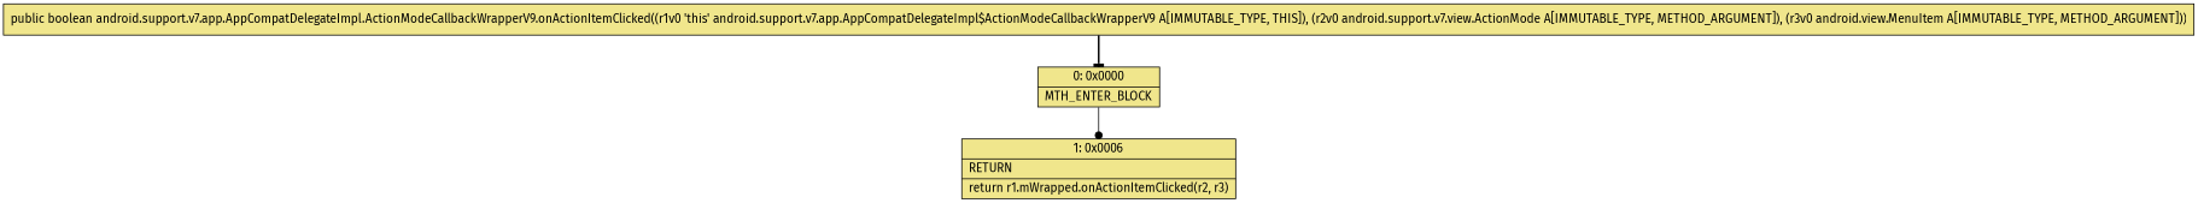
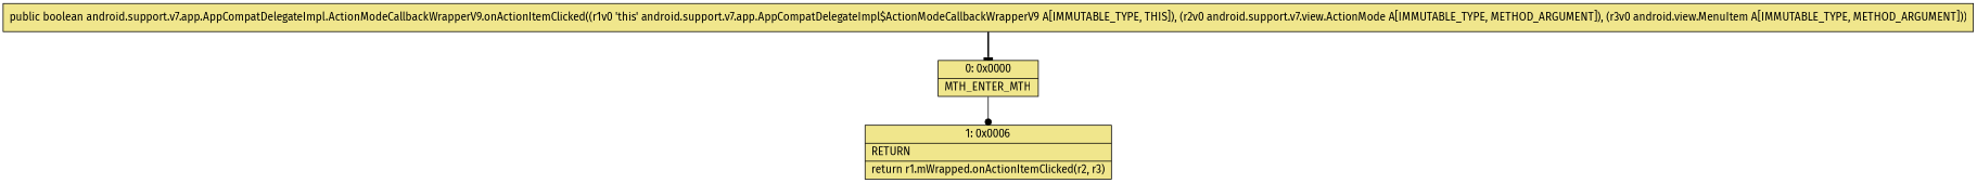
  digraph {
    fontname="Fira Sans"
    node [shape=record style=filled fillcolor=khaki fontname="Fira Sans"]
    edge [fontname="Fira Sans"]
-   n1 [label="{0\:\ 0x0000|MTH_ENTER_BLOCK\l}"]
+   n1 [label="{0\:\ 0x0000|MTH_ENTER_MTH\l}"]
    n2 [label="{1\:\ 0x0006|RETURN\l|return r1.mWrapped.onActionItemClicked(r2, r3)\l}"]
    n3 [label="{public boolean android.support.v7.app.AppCompatDelegateImpl.ActionModeCallbackWrapperV9.onActionItemClicked((r1v0 'this' android.support.v7.app.AppCompatDelegateImpl$ActionModeCallbackWrapperV9 A[IMMUTABLE_TYPE, THIS]), (r2v0 android.support.v7.view.ActionMode A[IMMUTABLE_TYPE, METHOD_ARGUMENT]), (r3v0 android.view.MenuItem A[IMMUTABLE_TYPE, METHOD_ARGUMENT])) }"]
    n1 -> n2 [style=solid arrowhead=dot]
    n3 -> n1 [style=bold arrowhead=tee]
  }
